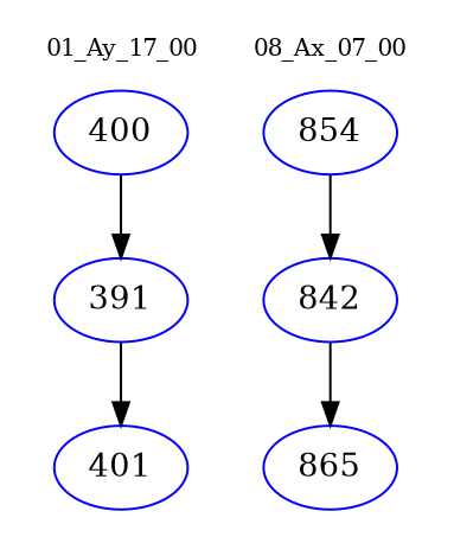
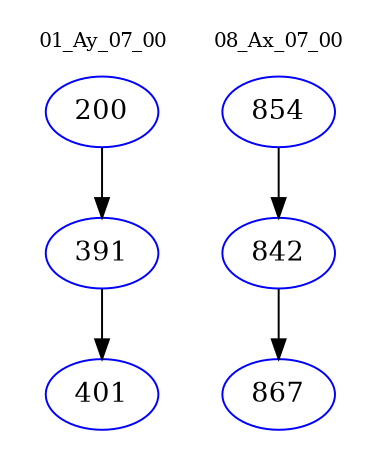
  digraph {
    node [color=blue]
    edge [color=black]
-   n1 [label=400]
+   n1 [label=200]
    n2 [label=391]
    n3 [label=401]
    n4 [label=854]
    n5 [label=842]
-   n6 [label=865]
+   n6 [label=867]
    subgraph cluster_1 {
      color=white
      fontsize=10
-     label="01_Ay_17_00"
+     label="01_Ay_07_00"
      n1
      n2
      n3
    }
    subgraph cluster_2 {
      color=white
      fontsize=10
      label="08_Ax_07_00"
      n4
      n5
      n6
    }
    n1 -> n2
    n2 -> n3
    n4 -> n5
    n5 -> n6
  }
